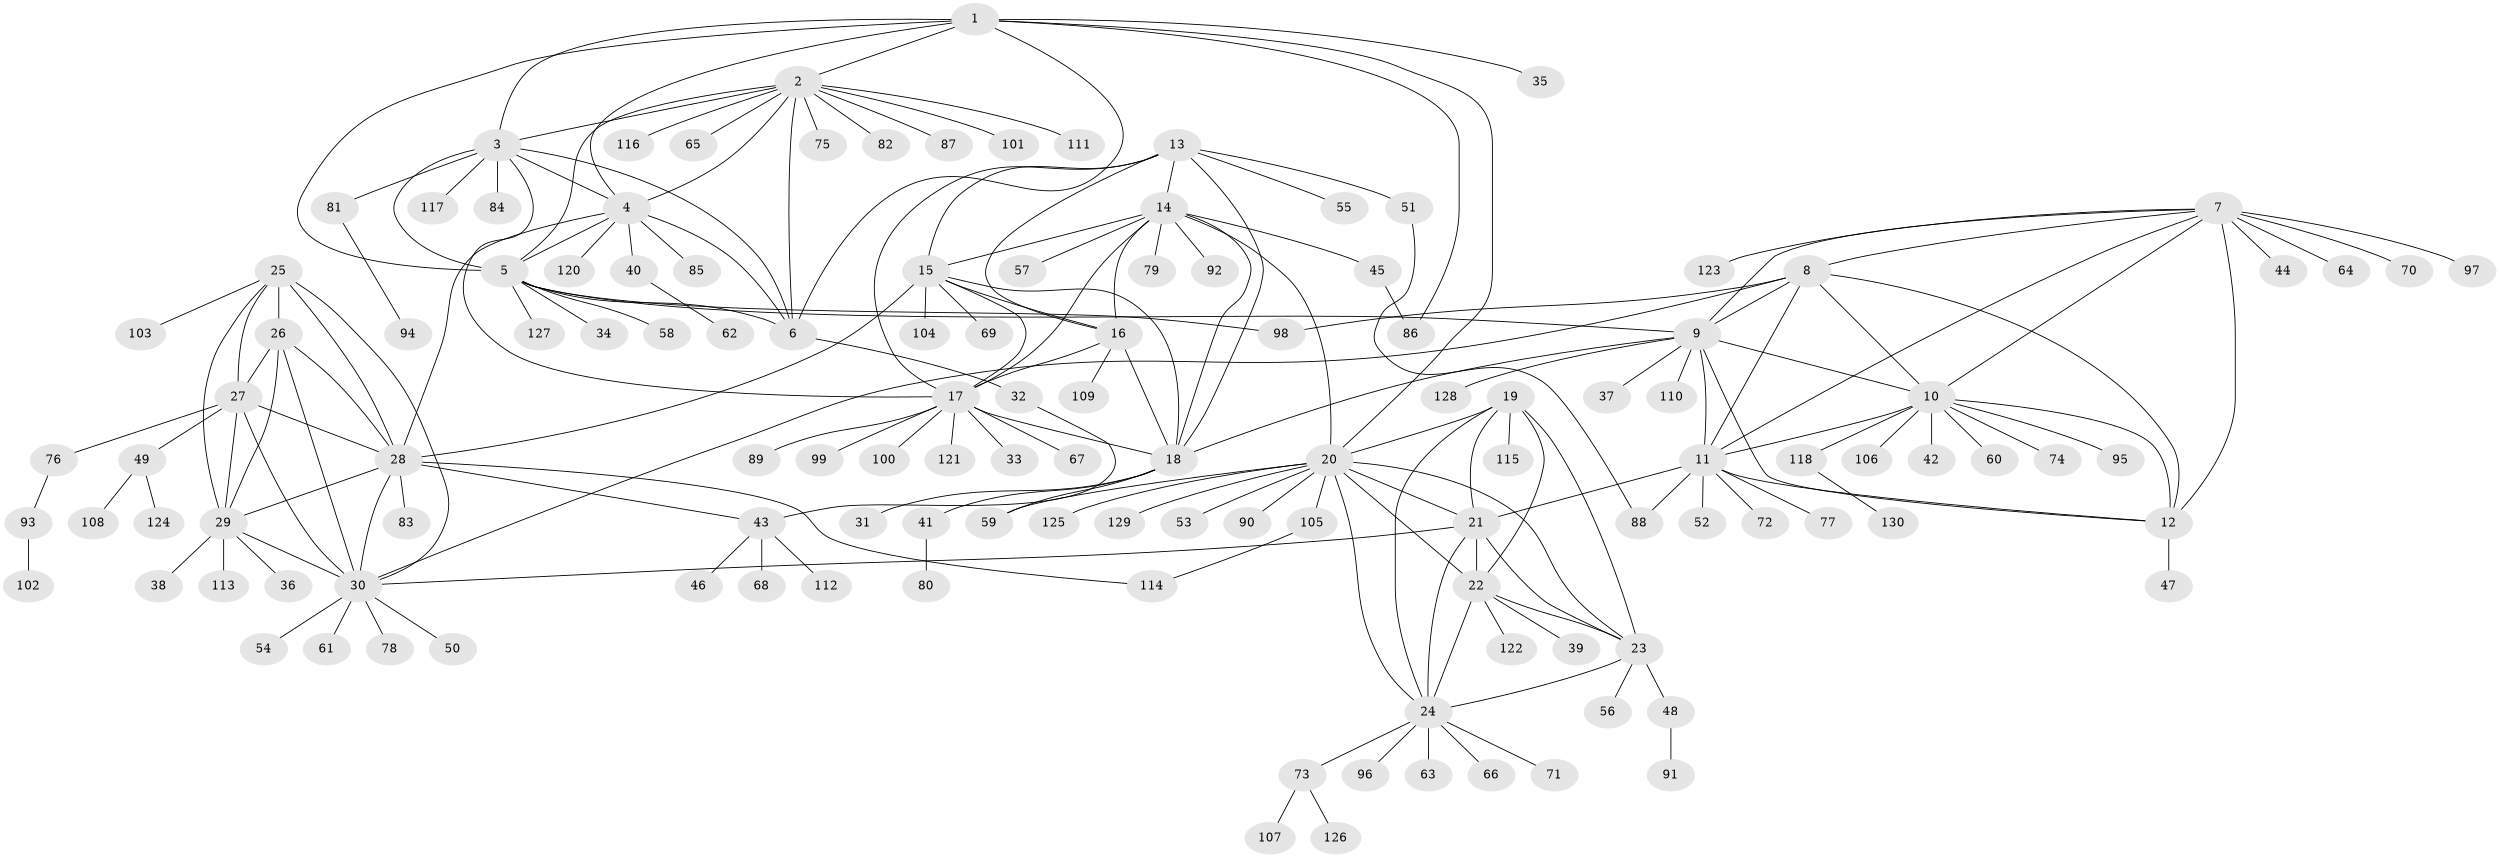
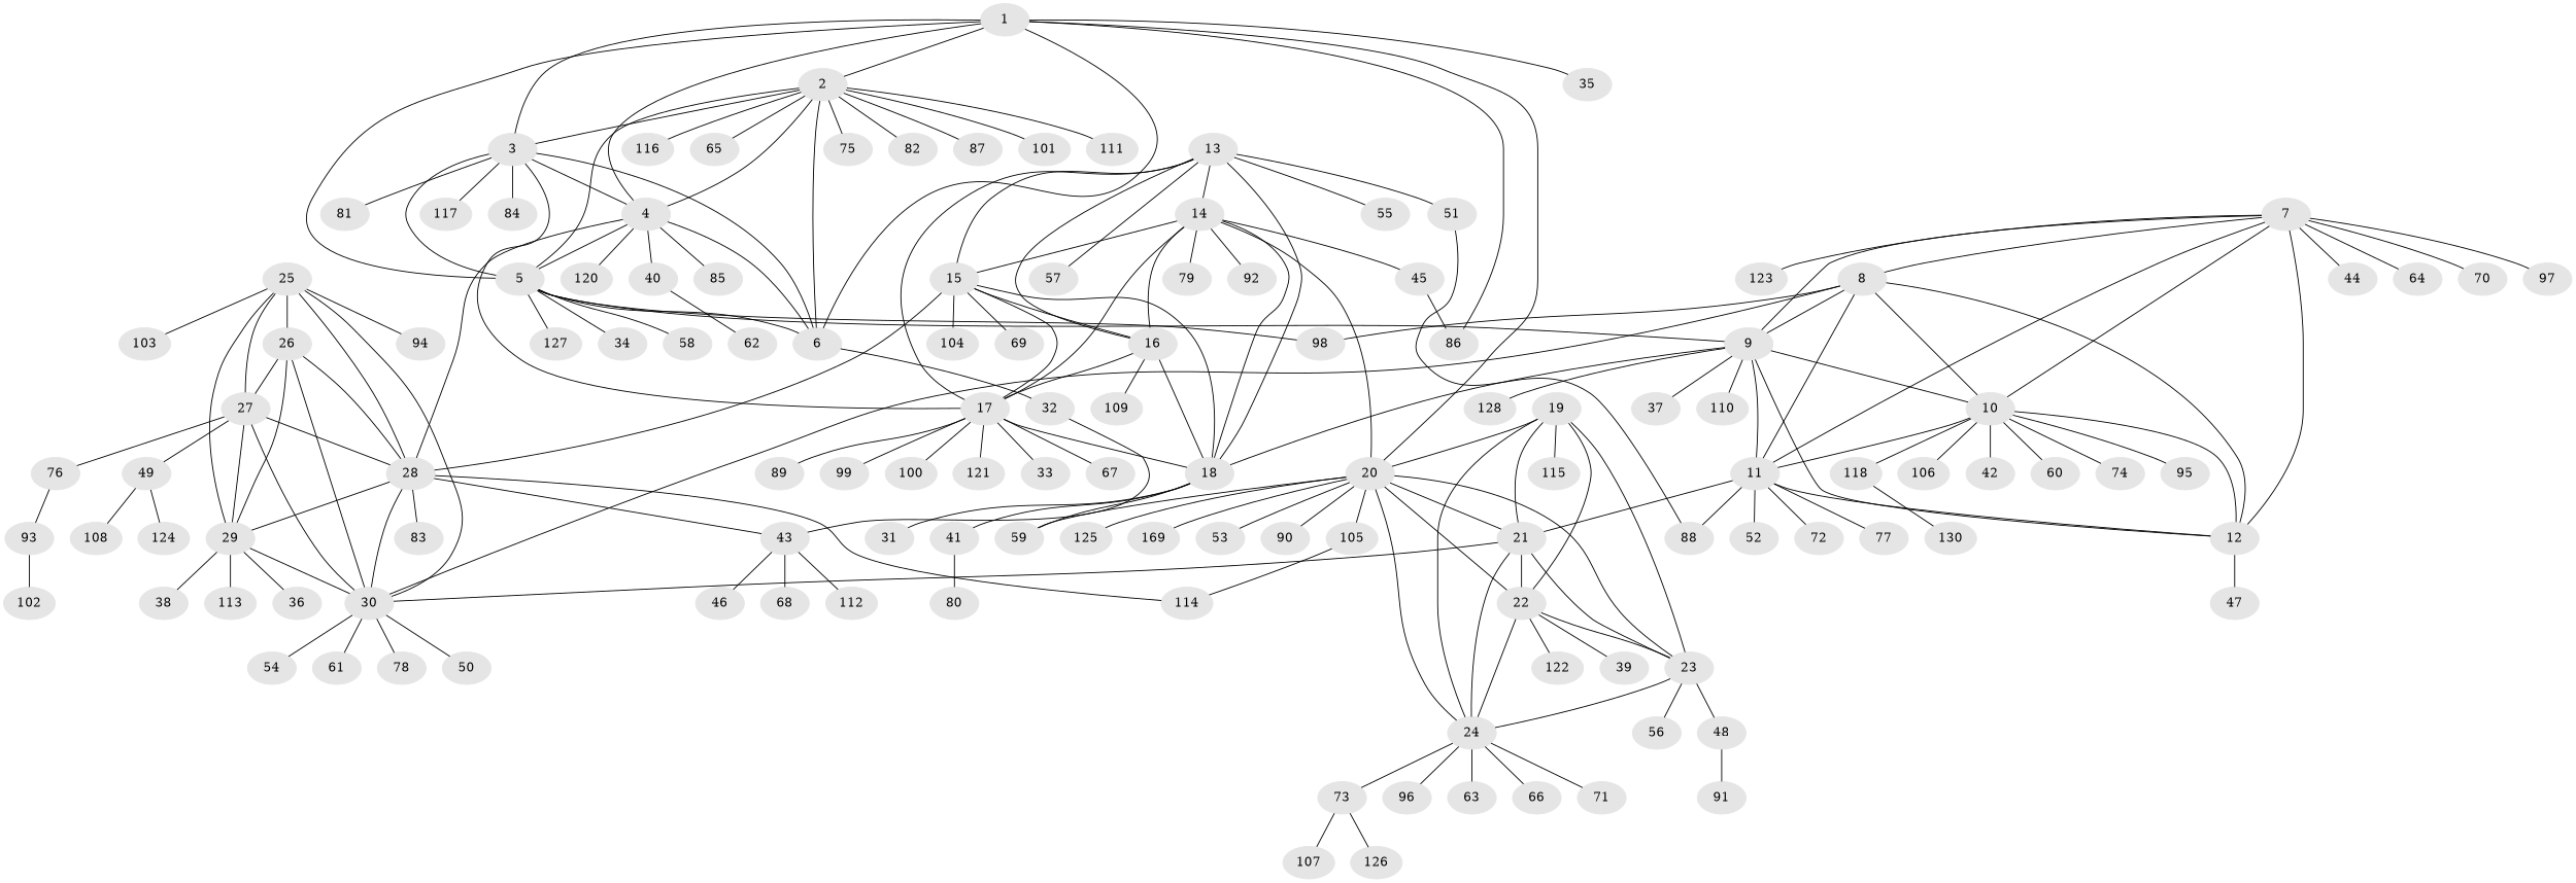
  graph {
    node [color=gray90 style=filled]
    1
    2
    3
    4
    5
    6
    20
    35
    86
    65
    75
    82
    87
    101
    111
    116
    17
    81
    84
    117
    28
    40
    85
    120
    9
    34
    58
    98
    127
    32
    21
    59
    22
    23
    24
    53
    90
    105
    125
-   129
+   129 [label=169]
    18
    33
    67
    89
    99
    100
    121
    30
    29
    43
    83
    114
    62
    10
    11
    12
    37
    110
    128
    7
    8
    44
    64
    70
    97
    123
    106
    42
    60
    74
    95
    118
    52
    72
    77
    88
    47
    50
    54
    61
    78
    31
    41
    130
    13
    14
    15
    16
    51
    55
    45
    57
    79
    92
    69
    104
    109
    80
    19
    115
    39
    122
    48
    56
    63
    66
    71
    73
    96
    91
    107
    126
    25
    26
    27
    94
    103
    49
    76
    36
    38
    113
    108
    124
    93
    46
    68
    112
    102
    1 -- 2
    1 -- 3
    1 -- 4
    1 -- 5
    1 -- 6
    1 -- 20
    1 -- 35
    1 -- 86
    2 -- 3
    2 -- 4
    2 -- 5
    2 -- 6
    2 -- 65
    2 -- 75
    2 -- 82
    2 -- 87
    2 -- 101
    2 -- 111
    2 -- 116
    3 -- 4
    3 -- 5
    3 -- 6
    3 -- 17
    3 -- 81
    3 -- 84
    3 -- 117
    4 -- 5
    4 -- 6
    4 -- 28
    4 -- 40
    4 -- 85
    4 -- 120
    5 -- 6
    5 -- 9
    5 -- 34
    5 -- 58
    5 -- 98
    5 -- 127
    6 -- 32
    20 -- 21
    20 -- 59
    20 -- 22
    20 -- 23
    20 -- 24
    20 -- 53
    20 -- 90
    20 -- 105
    20 -- 125
    20 -- 129
    17 -- 18
    17 -- 33
    17 -- 67
    17 -- 89
    17 -- 99
    17 -- 100
    17 -- 121
    28 -- 30
    28 -- 29
    28 -- 43
    28 -- 83
    28 -- 114
    40 -- 62
    9 -- 18
    9 -- 10
    9 -- 11
    9 -- 12
    9 -- 37
    9 -- 110
    9 -- 128
    32 -- 43
    21 -- 22
    21 -- 23
    21 -- 24
    21 -- 30
    22 -- 23
    22 -- 24
    22 -- 39
    22 -- 122
    23 -- 24
    23 -- 48
    23 -- 56
    24 -- 63
    24 -- 66
    24 -- 71
    24 -- 73
    24 -- 96
    105 -- 114
    18 -- 59
    18 -- 31
    18 -- 41
    30 -- 50
    30 -- 54
    30 -- 61
    30 -- 78
    29 -- 30
    29 -- 36
    29 -- 38
    29 -- 113
    43 -- 46
    43 -- 68
    43 -- 112
    10 -- 11
    10 -- 12
    10 -- 106
    10 -- 42
    10 -- 60
    10 -- 74
    10 -- 95
    10 -- 118
    11 -- 21
    11 -- 12
    11 -- 52
    11 -- 72
    11 -- 77
    11 -- 88
    12 -- 47
    7 -- 9
    7 -- 10
    7 -- 11
    7 -- 12
    7 -- 8
    7 -- 44
    7 -- 64
    7 -- 70
    7 -- 97
    7 -- 123
    8 -- 9
    8 -- 98
    8 -- 30
    8 -- 10
    8 -- 11
    8 -- 12
    118 -- 130
    41 -- 80
    13 -- 17
    13 -- 18
    13 -- 14
    13 -- 15
    13 -- 16
    13 -- 51
    13 -- 55
    14 -- 20
    14 -- 17
    14 -- 18
    14 -- 15
    14 -- 16
    14 -- 45
-   14 -- 57
+   13 -- 57
    14 -- 79
    14 -- 92
    15 -- 17
    15 -- 28
    15 -- 18
    15 -- 16
    15 -- 69
    15 -- 104
    16 -- 17
    16 -- 18
    16 -- 109
    51 -- 88
    45 -- 86
    19 -- 20
    19 -- 21
    19 -- 22
    19 -- 23
    19 -- 24
    19 -- 115
    48 -- 91
    73 -- 107
    73 -- 126
    25 -- 28
    25 -- 30
    25 -- 29
    25 -- 26
    25 -- 27
-   81 -- 94
+   25 -- 94
    25 -- 103
    26 -- 28
    26 -- 30
    26 -- 29
    26 -- 27
    27 -- 28
    27 -- 30
    27 -- 29
    27 -- 49
    27 -- 76
    49 -- 108
    49 -- 124
    76 -- 93
    93 -- 102
  }
